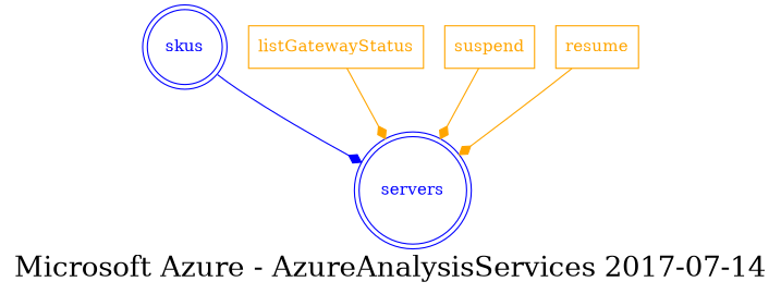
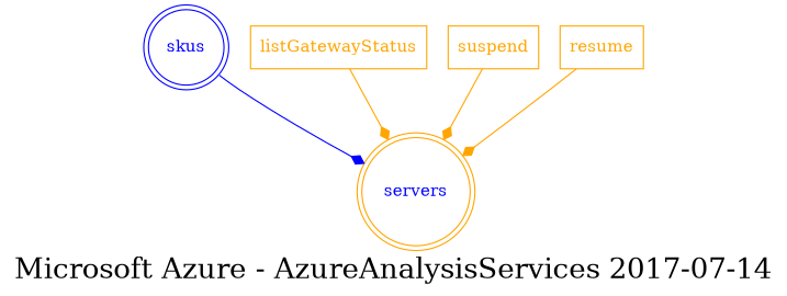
  digraph {
    fontsize=24
    label="Microsoft Azure - AzureAnalysisServices 2017-07-14"
    splines=true
    node [color=orange fontcolor=orange shape=box]
    edge [arrowhead=diamond arrowtail=none color=orange fontcolor=orange]
    skus [color=blue fontcolor=blue shape=doublecircle]
-   servers [color=blue fontcolor=blue shape=doublecircle]
+   servers [fontcolor=blue shape=doublecircle]
    listGatewayStatus
    suspend
    resume
    skus -> servers [color=blue fontcolor=blue]
    listGatewayStatus -> servers
    suspend -> servers
    resume -> servers
  }
